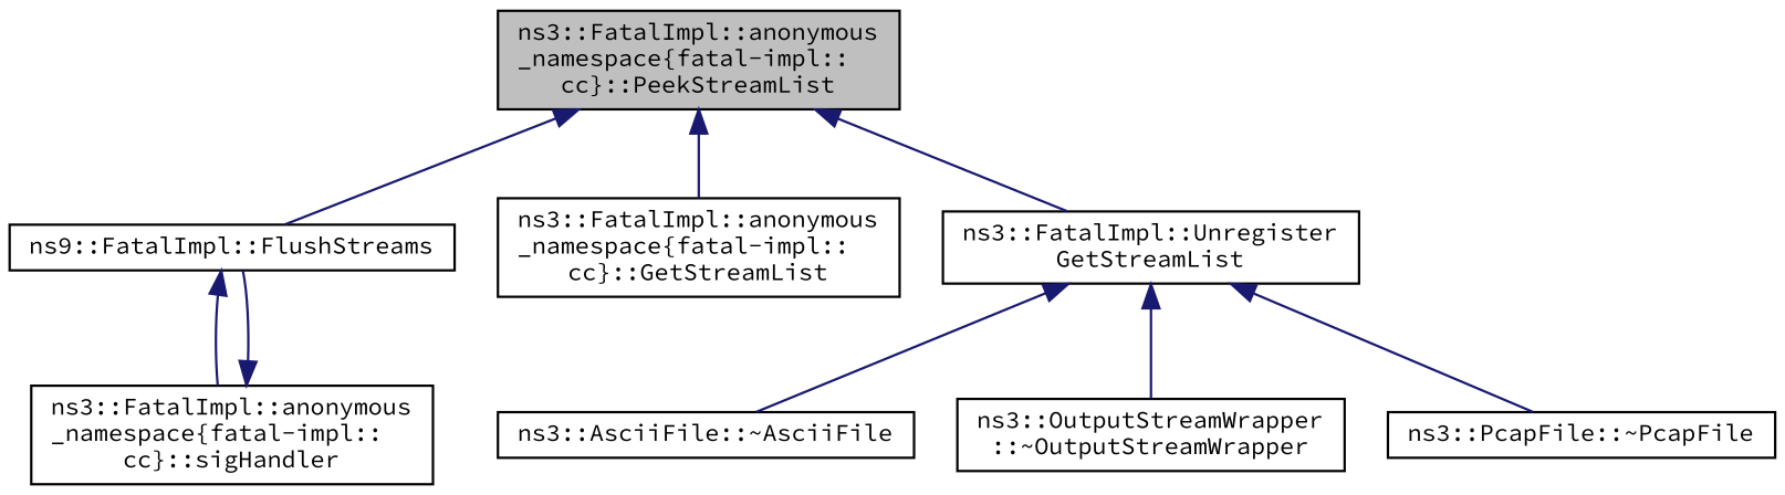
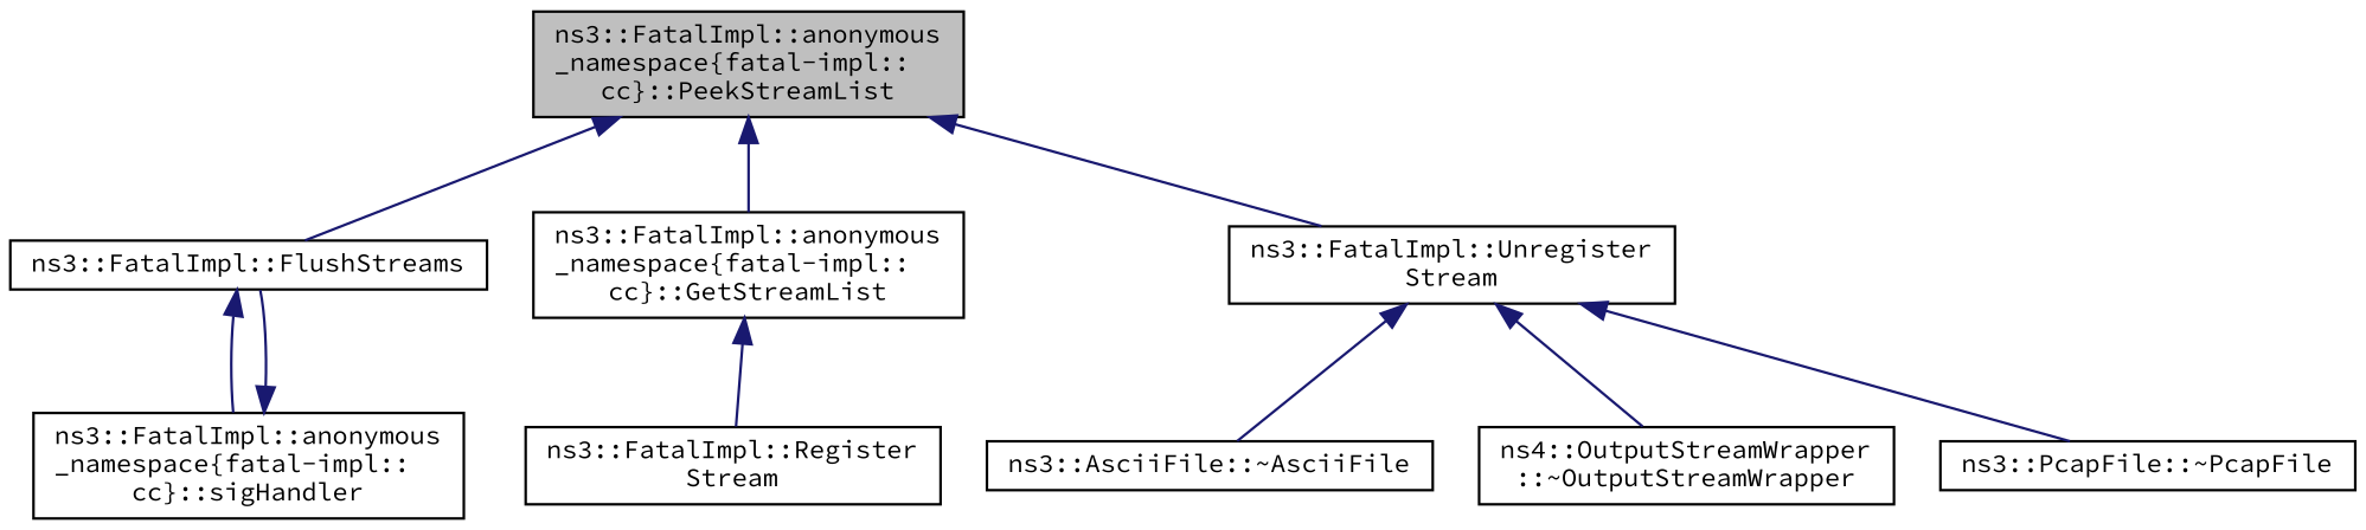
  digraph {
    fontname="Source Code Pro"
    rankdir=TB
    node [color=black fillcolor=white fontname="Source Code Pro" fontsize=10 shape=record style=filled]
    edge [color=midnightblue dir=back fontname="Source Code Pro" fontsize=10 labelfontname=Helvetica labelfontsize=10 style=solid]
    n1 [fillcolor=grey75 fontcolor=black height=0.2 label="ns3::FatalImpl::anonymous\l_namespace\{fatal-impl::\lcc\}::PeekStreamList" width=0.4]
-   n2 [height=0.2 label="ns9::FatalImpl::FlushStreams" width=0.4]
+   n2 [height=0.2 label="ns3::FatalImpl::FlushStreams" width=0.4]
    n3 [height=0.2 label="ns3::FatalImpl::anonymous\l_namespace\{fatal-impl::\lcc\}::GetStreamList" width=0.4]
-   n4 [height=0.2 label="ns3::FatalImpl::Unregister\lGetStreamList" width=0.4]
+   n4 [height=0.2 label="ns3::FatalImpl::Unregister\lStream" width=0.4]
    n5 [height=0.2 label="ns3::FatalImpl::anonymous\l_namespace\{fatal-impl::\lcc\}::sigHandler" width=0.4]
+   n6 [height=0.2 label="ns3::FatalImpl::Register\lStream" width=0.4]
    n7 [height=0.2 label="ns3::AsciiFile::~AsciiFile" width=0.4]
-   n8 [height=0.2 label="ns3::OutputStreamWrapper\l::~OutputStreamWrapper" width=0.4]
+   n8 [height=0.2 label="ns4::OutputStreamWrapper\l::~OutputStreamWrapper" width=0.4]
    n9 [height=0.2 label="ns3::PcapFile::~PcapFile" width=0.4]
    n1 -> n2
    n1 -> n3
    n1 -> n4
    n2 -> n5
+   n3 -> n6
    n4 -> n7
    n4 -> n8
    n4 -> n9
    n5 -> n2
  }
